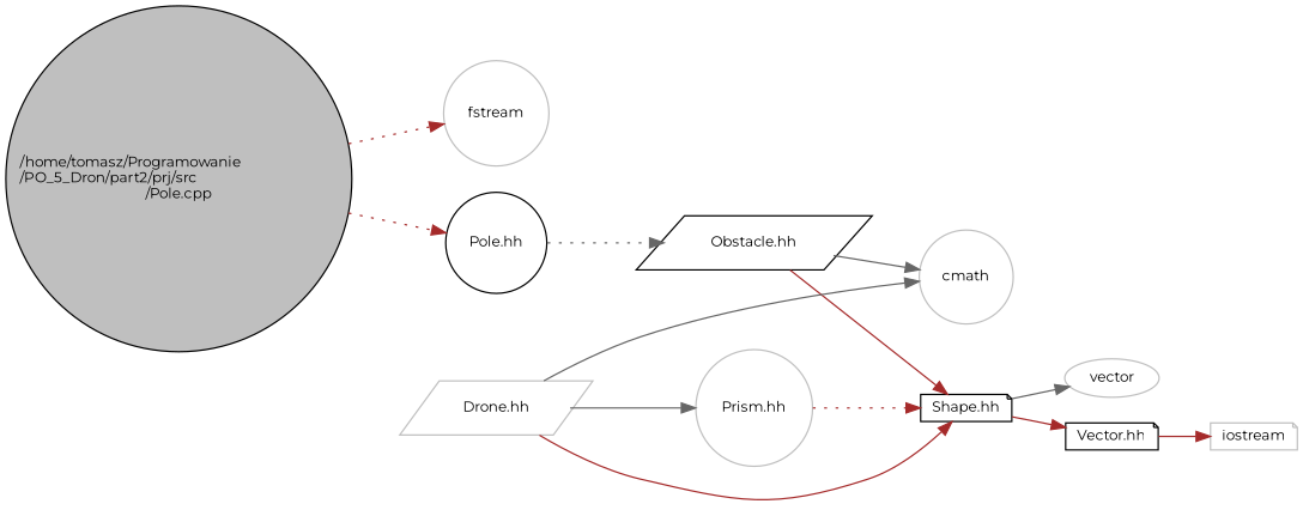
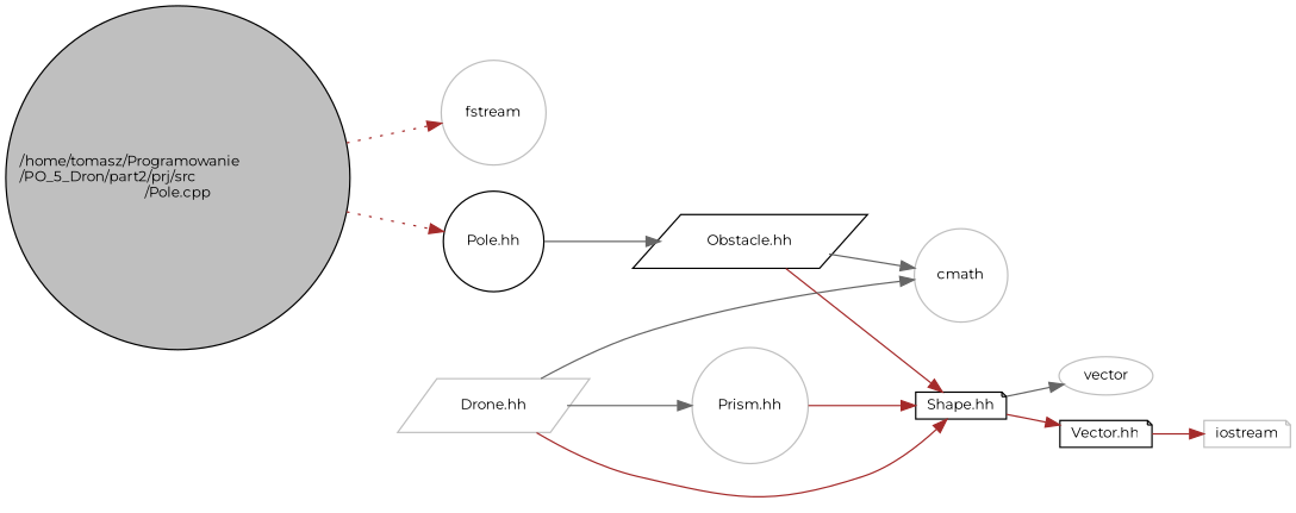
  digraph {
    fontname=Montserrat
    rankdir=LR
    node [color=grey75 fillcolor=white fontname=Montserrat fontsize=10 shape=circle style=filled]
    edge [color=brown fontname=Montserrat fontsize=10 labelfontname=Helvetica labelfontsize=10 style=solid]
    n1 [color=black fillcolor=grey75 fontcolor=black height=0.2 label="/home/tomasz/Programowanie\l/PO_5_Dron/part2/prj/src\l/Pole.cpp" width=0.4]
    n2 [color=black height=0.2 label="Pole.hh" width=0.4]
    n3 [height=0.2 label=fstream width=0.4]
    n4 [color=black height=0.2 label="Obstacle.hh" shape=parallelogram width=0.4]
    n5 [color=black height=0.2 label="Shape.hh" shape=note width=0.4]
    n6 [height=0.2 label=cmath width=0.4]
    n7 [height=0.2 label=vector shape=ellipse width=0.4]
    n8 [color=black height=0.2 label="Vector.hh" shape=note width=0.4]
    n9 [height=0.2 label="Drone.hh" shape=parallelogram width=0.4]
    n10 [height=0.2 label="Prism.hh" width=0.4]
    n11 [height=0.2 label=iostream shape=note width=0.4]
    n1 -> n2 [style=dotted]
    n1 -> n3 [style=dotted]
-   n2 -> n4 [color=gray40 style=dotted]
+   n2 -> n4 [color=gray40]
    n4 -> n5
    n4 -> n6 [color=gray40]
    n5 -> n7 [color=gray40]
    n5 -> n8
    n8 -> n11
    n9 -> n5
    n9 -> n6 [color=gray40]
    n9 -> n10 [color=gray40]
-   n10 -> n5 [style=dotted]
+   n10 -> n5
  }
